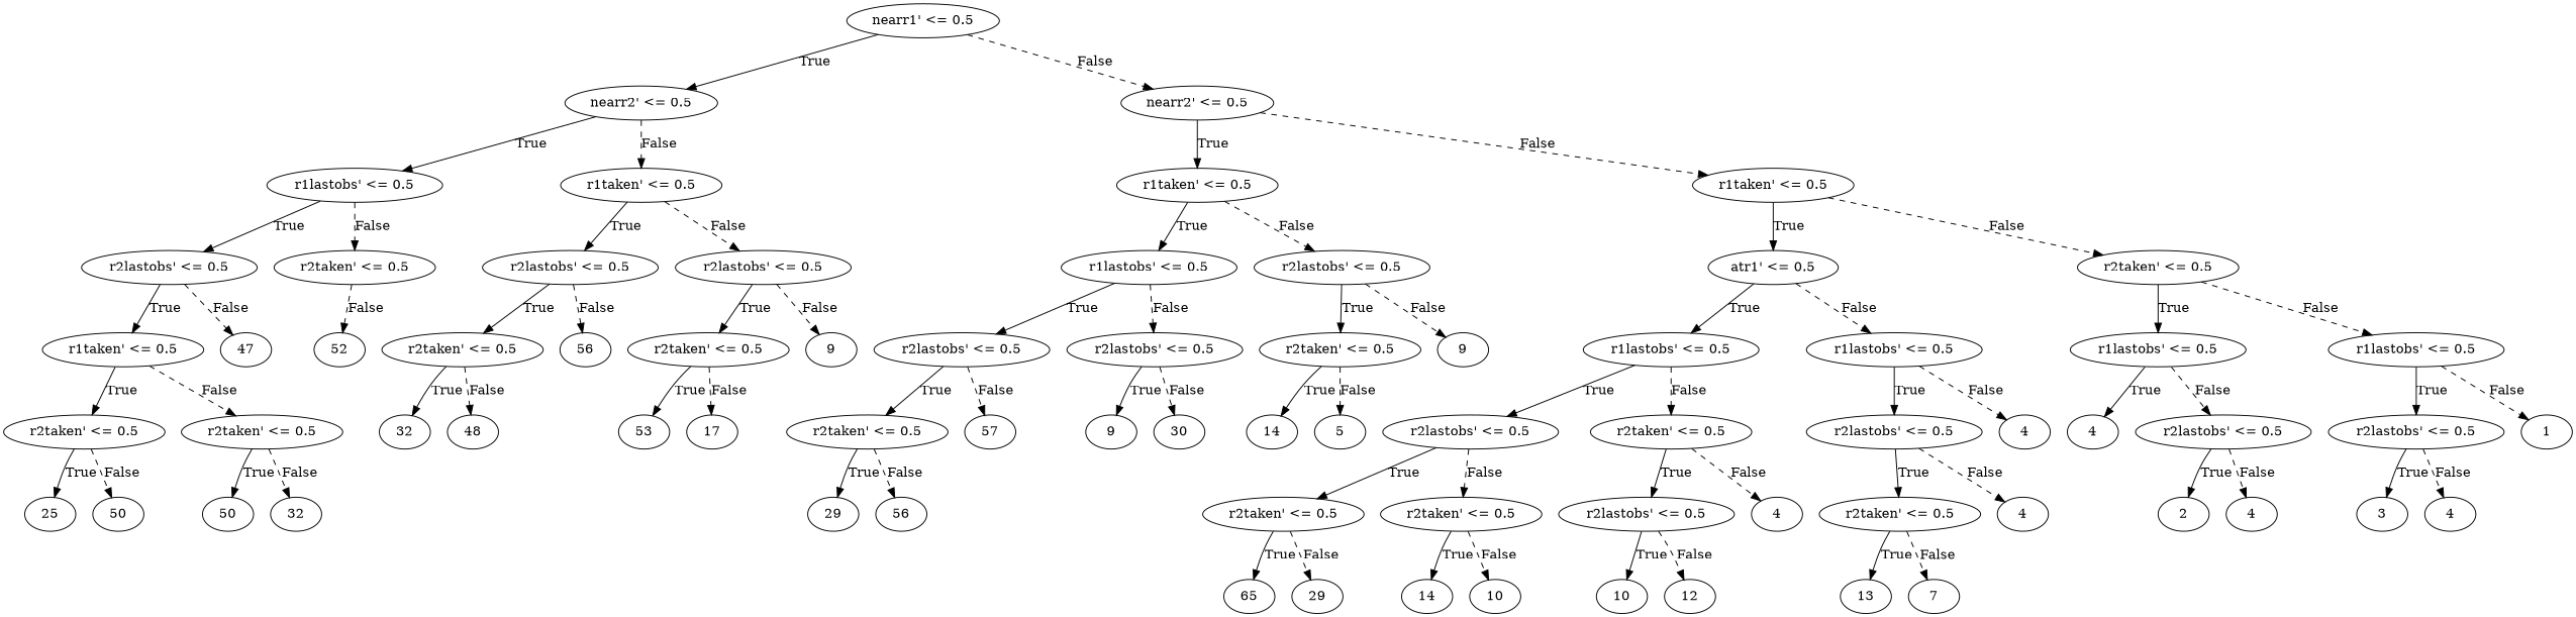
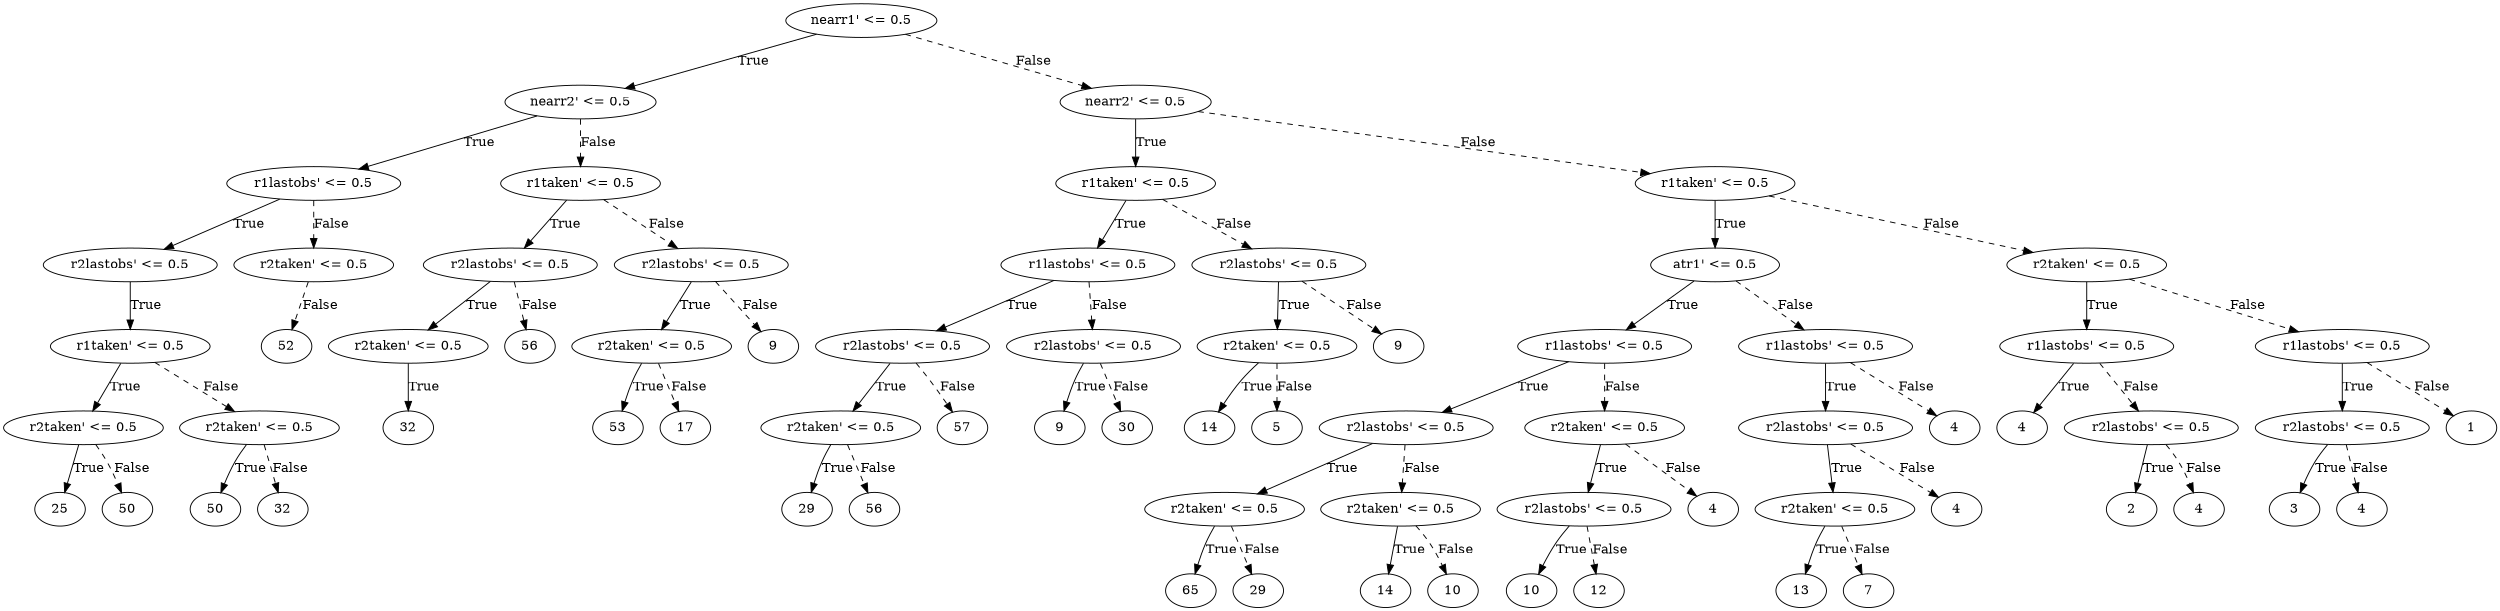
  digraph {
    edge [style=dashed]
    n1 [label="nearr1' <= 0.5"]
    n2 [label="nearr2' <= 0.5"]
    n3 [label="nearr2' <= 0.5"]
    n4 [label="r1lastobs' <= 0.5"]
    n5 [label="r1taken' <= 0.5"]
    n6 [label="r1taken' <= 0.5"]
    n7 [label="r1taken' <= 0.5"]
    n8 [label="r2lastobs' <= 0.5"]
    n9 [label="r2taken' <= 0.5"]
    n10 [label="r2lastobs' <= 0.5"]
    n11 [label="r2lastobs' <= 0.5"]
    n12 [label="r1taken' <= 0.5"]
-   n13 [label=47]
    n14 [label=52]
    n15 [label="r2taken' <= 0.5"]
    n16 [label="r2taken' <= 0.5"]
    n17 [label=25]
    n18 [label=50]
    n19 [label=50]
    n20 [label=32]
    n21 [label="r2taken' <= 0.5"]
    n22 [label=56]
    n23 [label="r2taken' <= 0.5"]
    n24 [label=9]
    n25 [label=32]
-   n26 [label=48]
    n27 [label=53]
    n28 [label=17]
    n29 [label="r1lastobs' <= 0.5"]
    n30 [label="r2lastobs' <= 0.5"]
    n31 [label="atr1' <= 0.5"]
    n32 [label="r2taken' <= 0.5"]
    n33 [label="r2lastobs' <= 0.5"]
    n34 [label="r2lastobs' <= 0.5"]
    n35 [label="r2taken' <= 0.5"]
    n36 [label=9]
    n37 [label="r2taken' <= 0.5"]
    n38 [label=57]
    n39 [label=9]
    n40 [label=30]
    n41 [label=29]
    n42 [label=56]
    n43 [label=14]
    n44 [label=5]
    n45 [label="r1lastobs' <= 0.5"]
    n46 [label="r1lastobs' <= 0.5"]
    n47 [label="r1lastobs' <= 0.5"]
    n48 [label="r1lastobs' <= 0.5"]
    n49 [label="r2lastobs' <= 0.5"]
    n50 [label="r2taken' <= 0.5"]
    n51 [label="r2lastobs' <= 0.5"]
    n52 [label=4]
    n53 [label="r2taken' <= 0.5"]
    n54 [label="r2taken' <= 0.5"]
    n55 [label="r2lastobs' <= 0.5"]
    n56 [label=4]
    n57 [label=65]
    n58 [label=29]
    n59 [label=14]
    n60 [label=10]
    n61 [label=10]
    n62 [label=12]
    n63 [label="r2taken' <= 0.5"]
    n64 [label=4]
    n65 [label=13]
    n66 [label=7]
    n67 [label=4]
    n68 [label="r2lastobs' <= 0.5"]
    n69 [label="r2lastobs' <= 0.5"]
    n70 [label=1]
    n71 [label=2]
    n72 [label=4]
    n73 [label=3]
    n74 [label=4]
    n1 -> n2 [label=True style=""]
    n1 -> n3 [label=False]
    n2 -> n4 [label=True style=""]
    n2 -> n5 [label=False]
    n3 -> n6 [label=True style=""]
    n3 -> n7 [label=False]
    n4 -> n8 [label=True style=""]
    n4 -> n9 [label=False]
    n5 -> n10 [label=True style=""]
    n5 -> n11 [label=False]
    n6 -> n29 [label=True style=""]
    n6 -> n30 [label=False]
    n7 -> n31 [label=True style=""]
    n7 -> n32 [label=False]
    n8 -> n12 [label=True style=""]
-   n8 -> n13 [label=False]
    n9 -> n14 [label=False]
    n10 -> n21 [label=True style=""]
    n10 -> n22 [label=False]
    n11 -> n23 [label=True style=""]
    n11 -> n24 [label=False]
    n12 -> n15 [label=True style=""]
    n12 -> n16 [label=False]
    n15 -> n17 [label=True style=""]
    n15 -> n18 [label=False]
    n16 -> n19 [label=True style=""]
    n16 -> n20 [label=False]
    n21 -> n25 [label=True style=""]
-   n21 -> n26 [label=False]
    n23 -> n27 [label=True style=""]
    n23 -> n28 [label=False]
    n29 -> n33 [label=True style=""]
    n29 -> n34 [label=False]
    n30 -> n35 [label=True style=""]
    n30 -> n36 [label=False]
    n31 -> n45 [label=True style=""]
    n31 -> n46 [label=False]
    n32 -> n47 [label=True style=""]
    n32 -> n48 [label=False]
    n33 -> n37 [label=True style=""]
    n33 -> n38 [label=False]
    n34 -> n39 [label=True style=""]
    n34 -> n40 [label=False]
    n35 -> n43 [label=True style=""]
    n35 -> n44 [label=False]
    n37 -> n41 [label=True style=""]
    n37 -> n42 [label=False]
    n45 -> n49 [label=True style=""]
    n45 -> n50 [label=False]
    n46 -> n51 [label=True style=""]
    n46 -> n52 [label=False]
    n47 -> n67 [label=True style=""]
    n47 -> n68 [label=False]
    n48 -> n69 [label=True style=""]
    n48 -> n70 [label=False]
    n49 -> n53 [label=True style=""]
    n49 -> n54 [label=False]
    n50 -> n55 [label=True style=""]
    n50 -> n56 [label=False]
    n51 -> n63 [label=True style=""]
    n51 -> n64 [label=False]
    n53 -> n57 [label=True style=""]
    n53 -> n58 [label=False]
    n54 -> n59 [label=True style=""]
    n54 -> n60 [label=False]
    n55 -> n61 [label=True style=""]
    n55 -> n62 [label=False]
    n63 -> n65 [label=True style=""]
    n63 -> n66 [label=False]
    n68 -> n71 [label=True style=""]
    n68 -> n72 [label=False]
    n69 -> n73 [label=True style=""]
    n69 -> n74 [label=False]
  }
